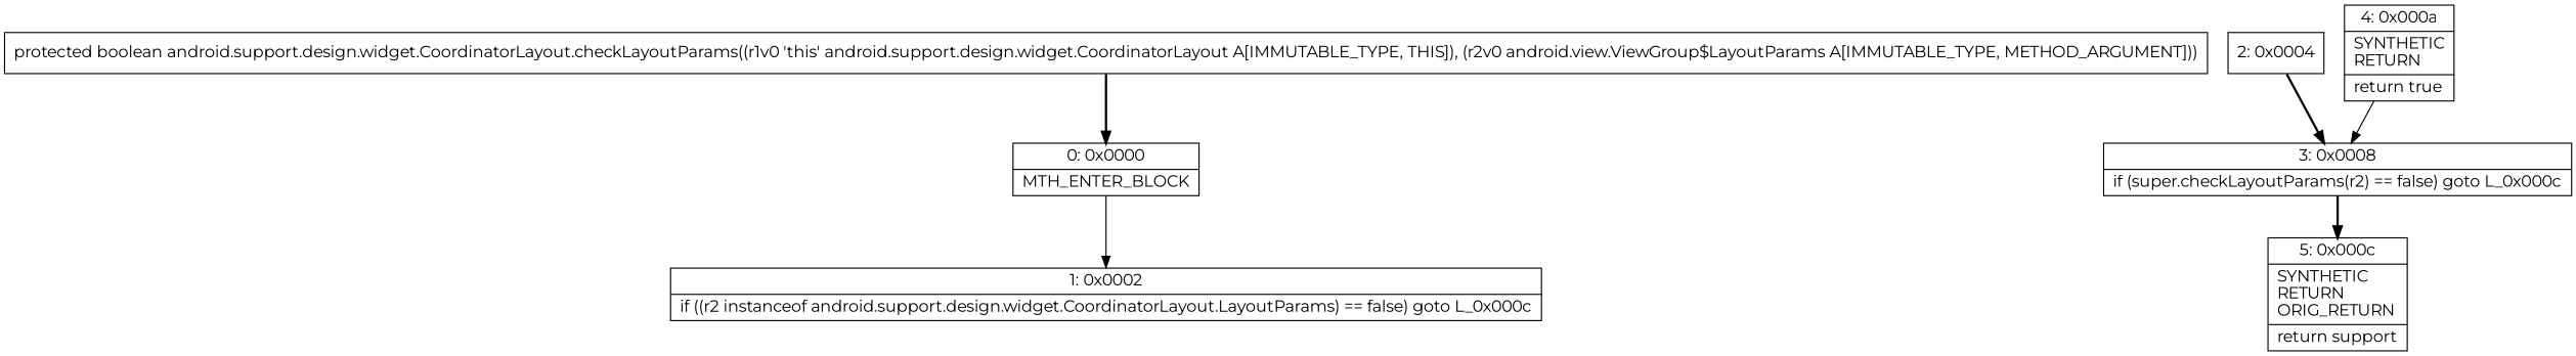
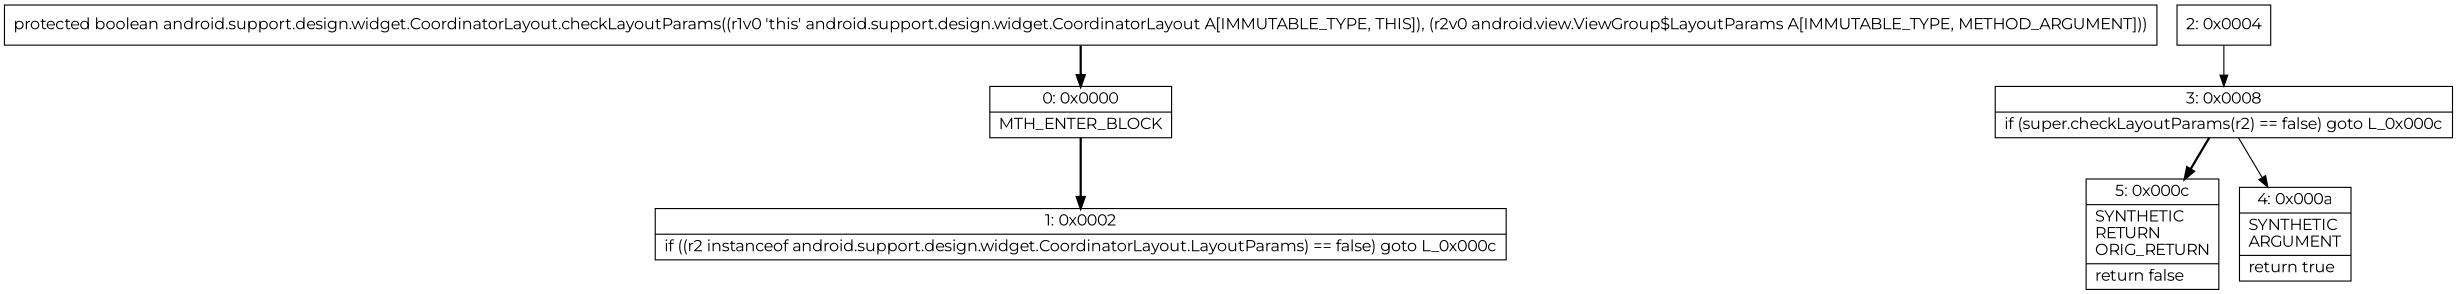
  digraph {
    fontname=Montserrat
    node [fontname=Montserrat shape=record]
    edge [fontname=Montserrat style=bold]
    n1 [label="{0\:\ 0x0000|MTH_ENTER_BLOCK\l}"]
    n2 [label="{1\:\ 0x0002|if ((r2 instanceof android.support.design.widget.CoordinatorLayout.LayoutParams) == false) goto L_0x000c\l}"]
    n3 [label="{2\:\ 0x0004}"]
    n4 [label="{3\:\ 0x0008|if (super.checkLayoutParams(r2) == false) goto L_0x000c\l}"]
-   n5 [label="{5\:\ 0x000c|SYNTHETIC\lRETURN\lORIG_RETURN\l|return support\l}"]
-   n6 [label="{4\:\ 0x000a|SYNTHETIC\lRETURN\l|return true\l}"]
+   n5 [label="{5\:\ 0x000c|SYNTHETIC\lRETURN\lORIG_RETURN\l|return false\l}"]
+   n6 [label="{4\:\ 0x000a|SYNTHETIC\lARGUMENT\l|return true\l}"]
    n7 [label="{protected boolean android.support.design.widget.CoordinatorLayout.checkLayoutParams((r1v0 'this' android.support.design.widget.CoordinatorLayout A[IMMUTABLE_TYPE, THIS]), (r2v0 android.view.ViewGroup$LayoutParams A[IMMUTABLE_TYPE, METHOD_ARGUMENT])) }"]
-   n1 -> n2 [style=solid]
-   n3 -> n4
+   n1 -> n2
+   n3 -> n4 [style=solid]
    n4 -> n5
-   n6 -> n4 [style=solid]
+   n4 -> n6 [style=solid]
    n7 -> n1
  }
